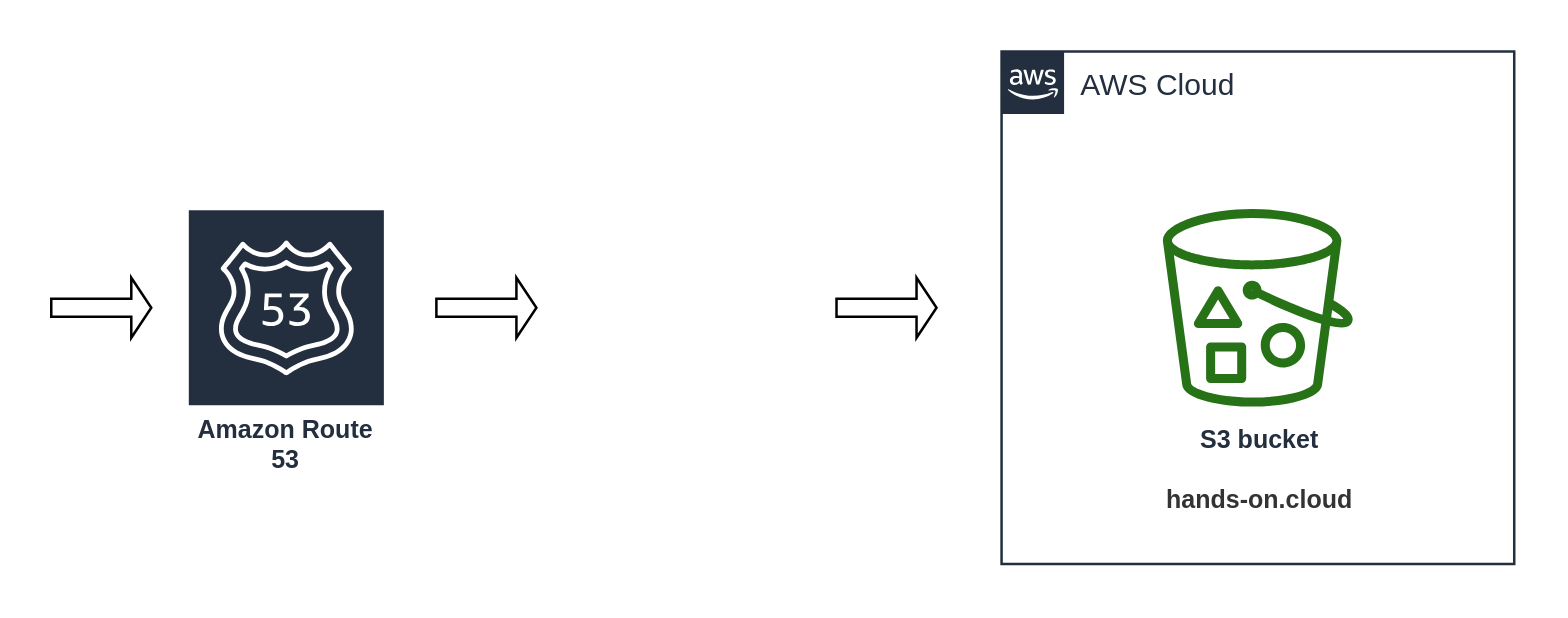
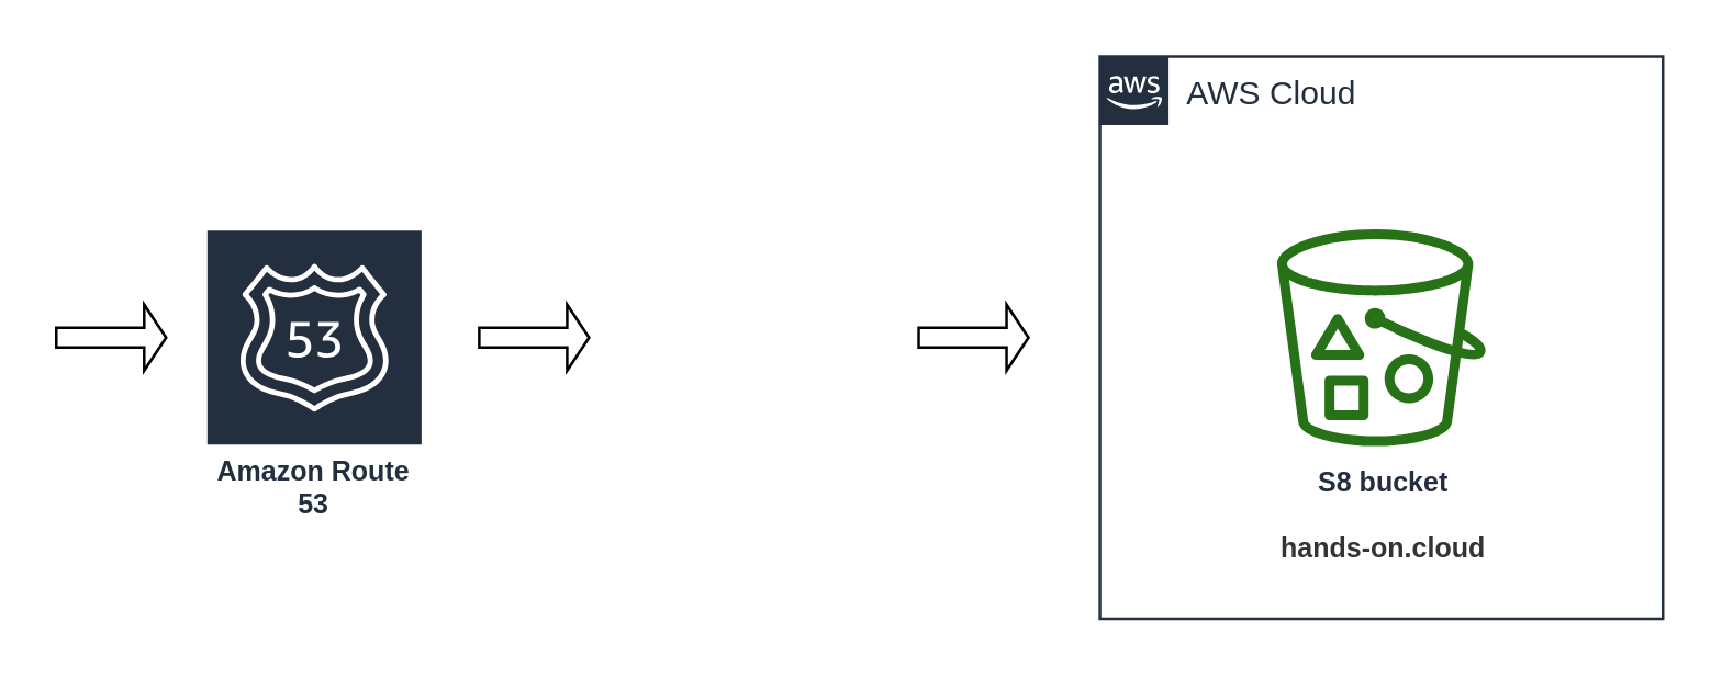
  <mxCell id="0" />
  <mxCell id="1" parent="0" />
  <mxCell id="2" value="AWS Cloud" style="points=[[0,0],[0.25,0],[0.5,0],[0.75,0],[1,0],[1,0.25],[1,0.5],[1,0.75],[1,1],[0.75,1],[0.5,1],[0.25,1],[0,1],[0,0.75],[0,0.5],[0,0.25]];outlineConnect=0;gradientColor=none;html=1;whiteSpace=wrap;fontSize=12;fontStyle=0;shape=mxgraph.aws4.group;grIcon=mxgraph.aws4.group_aws_cloud_alt;strokeColor=#232F3E;fillColor=none;verticalAlign=top;align=left;spacingLeft=30;fontColor=#232F3E;dashed=0;" parent="1" vertex="1"><mxGeometry x="400" y="20" width="205" height="205" as="geometry" /></mxCell>
- <mxCell id="3" value="S3 bucket&lt;br&gt;&lt;br&gt;&lt;font color=&quot;#333333&quot;&gt;hands-on.cloud&lt;/font&gt;" style="outlineConnect=0;fontColor=#232F3E;gradientColor=none;fillColor=#277116;strokeColor=none;dashed=0;verticalLabelPosition=bottom;verticalAlign=top;align=center;html=1;fontSize=10;fontStyle=1;aspect=fixed;pointerEvents=1;shape=mxgraph.aws4.bucket_with_objects;" parent="1" vertex="1"><mxGeometry x="464.5" y="82.5" width="76" height="80" as="geometry" /></mxCell>
+ <mxCell id="3" value="S8 bucket&lt;br&gt;&lt;br&gt;&lt;font color=&quot;#333333&quot;&gt;hands-on.cloud&lt;/font&gt;" style="outlineConnect=0;fontColor=#232F3E;gradientColor=none;fillColor=#277116;strokeColor=none;dashed=0;verticalLabelPosition=bottom;verticalAlign=top;align=center;html=1;fontSize=10;fontStyle=1;aspect=fixed;pointerEvents=1;shape=mxgraph.aws4.bucket_with_objects;" parent="1" vertex="1"><mxGeometry x="464.5" y="82.5" width="76" height="80" as="geometry" /></mxCell>
  <mxCell id="4" value="Amazon Route 53" style="outlineConnect=0;fontColor=#232F3E;gradientColor=none;strokeColor=#ffffff;fillColor=#232F3E;dashed=0;verticalLabelPosition=middle;verticalAlign=bottom;align=center;html=1;whiteSpace=wrap;fontSize=10;fontStyle=1;spacing=3;shape=mxgraph.aws4.productIcon;prIcon=mxgraph.aws4.route_53;" parent="1" vertex="1"><mxGeometry x="74" y="82.5" width="80" height="110" as="geometry" /></mxCell>
  <mxCell id="5" value="" style="shape=singleArrow;whiteSpace=wrap;html=1;fontSize=10;" parent="1" vertex="1"><mxGeometry x="20" y="110.5" width="40" height="24" as="geometry" /></mxCell>
  <mxCell id="6" value="" style="shape=singleArrow;whiteSpace=wrap;html=1;fontSize=10;" parent="1" vertex="1"><mxGeometry x="174" y="110.5" width="40" height="24" as="geometry" /></mxCell>
  <mxCell id="7" value="" style="shape=singleArrow;whiteSpace=wrap;html=1;fontSize=10;" parent="1" vertex="1"><mxGeometry x="334" y="110.5" width="40" height="24" as="geometry" /></mxCell>
